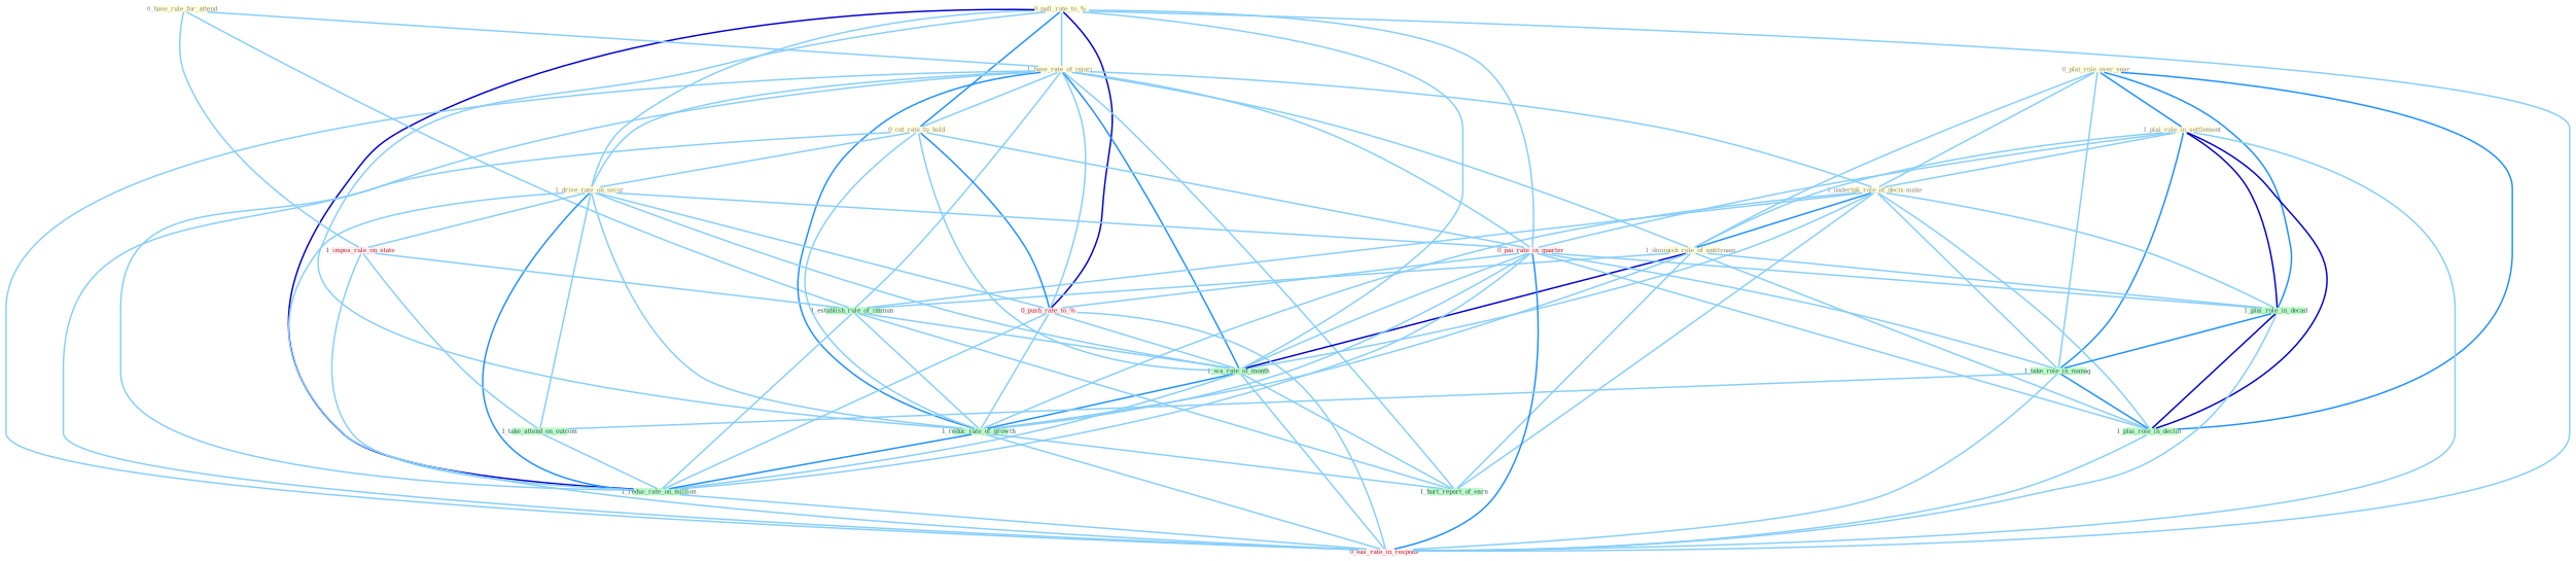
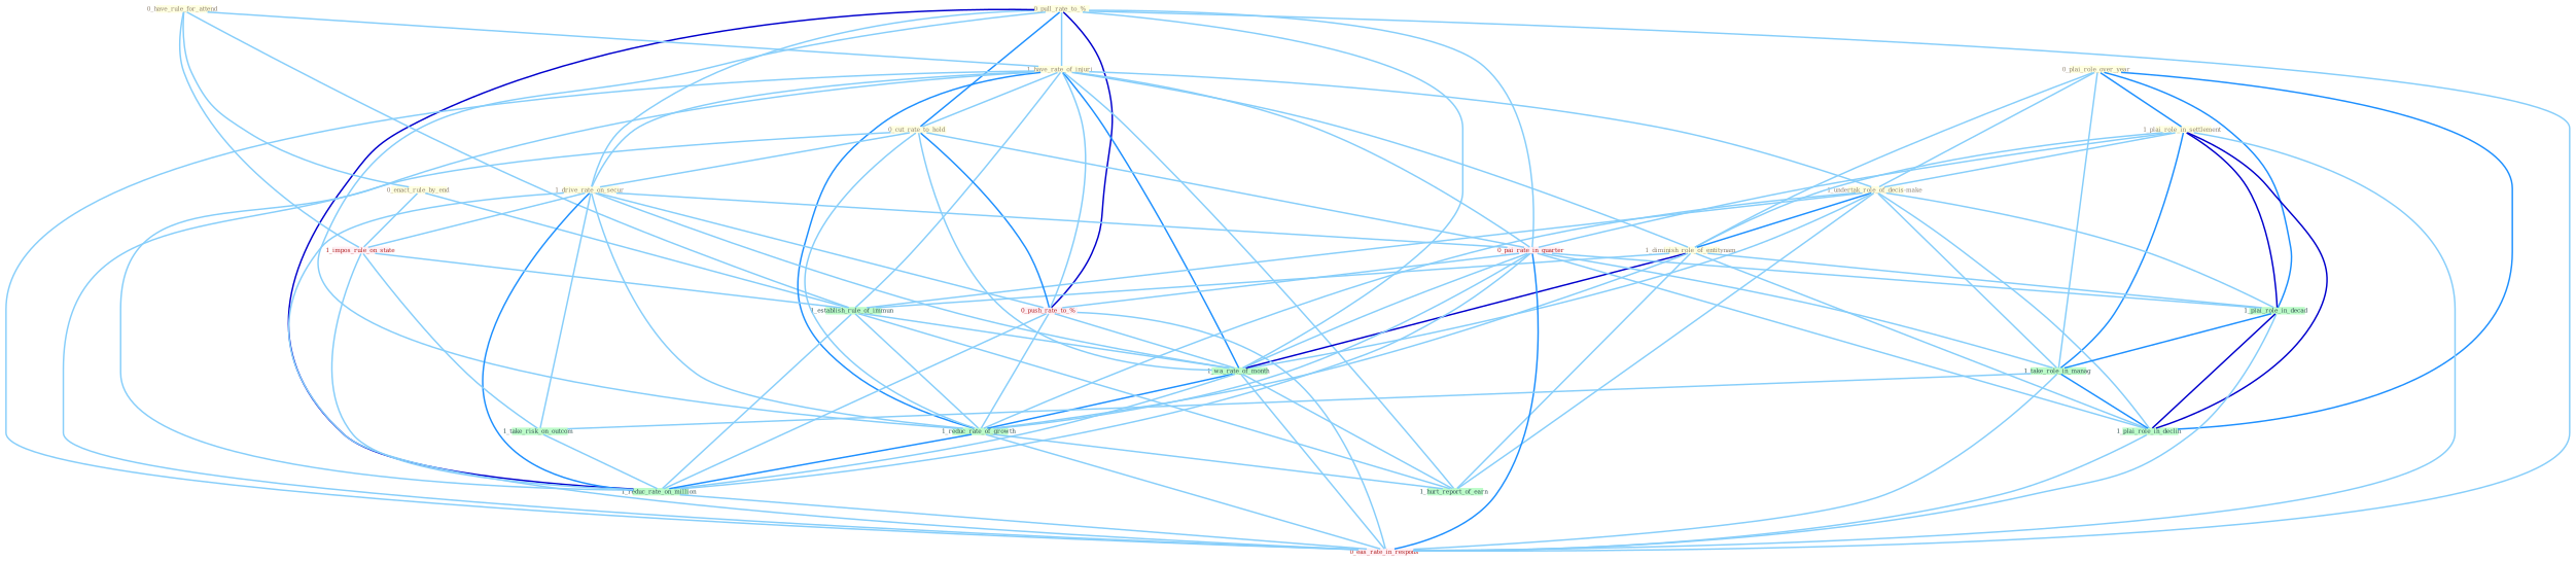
  graph {
    node [color="#ffffe0" fixedsize=true fontcolor="#8b7d6b" fontsize=4 shape=polygon style=filled]
    edge [color="#87cefa" w=1]
    "0_pull_rate_to_% " [height=.06 width=.5]
    "0_have_rule_for_attend " [height=.06 width=.5]
    "0_plai_role_over_year " [height=.06 width=.5]
    "1_plai_role_in_settlement " [height=.06 width=.5]
+   "0_enact_rule_by_end " [height=.06 width=.5]
    "1_have_rate_of_injuri " [height=.06 width=.5]
    "1_undertak_role_of_decis-make " [height=.06 width=.5]
    "1_diminish_role_of_entitynam " [height=.06 width=.5]
    "0_cut_rate_to_hold " [height=.06 width=.5]
    "1_drive_rate_on_secur " [height=.06 width=.5]
    "1_impos_rule_on_state " [color="#fff0f5" fontcolor="#b22222" height=.06 width=.5]
    "0_pai_rate_in_quarter " [color="#fff0f5" fontcolor="#b22222" height=.06 width=.5]
    "0_push_rate_to_% " [color="#fff0f5" fontcolor="#b22222" height=.06 width=.5]
    "0_eas_rate_in_respons " [color="#fff0f5" fontcolor="#b22222" height=.06 width=.5]
    "1_wa_rate_of_month " [color="#BDFCC9" fontcolor="#2f4f4f" height=.06 width=.5]
    "1_reduc_rate_of_growth " [color="#BDFCC9" fontcolor="#2f4f4f" height=.06 width=.5]
    "1_reduc_rate_on_million " [color="#BDFCC9" fontcolor="#2f4f4f" height=.06 width=.5]
    "1_establish_rule_of_immun " [color="#BDFCC9" fontcolor="#2f4f4f" height=.06 width=.5]
    "1_plai_role_in_decad " [color="#BDFCC9" fontcolor="#2f4f4f" height=.06 width=.5]
    "1_take_role_in_manag " [color="#BDFCC9" fontcolor="#2f4f4f" height=.06 width=.5]
    "1_plai_role_in_declin " [color="#BDFCC9" fontcolor="#2f4f4f" height=.06 width=.5]
    "1_hurt_report_of_earn " [color="#BDFCC9" fontcolor="#2f4f4f" height=.06 width=.5]
-   "1_take_risk_on_outcom " [color="#BDFCC9" fontcolor="#2f4f4f" height=.06 width=.5 label="1_take_attend_on_outcom"]
+   "1_take_risk_on_outcom " [color="#BDFCC9" fontcolor="#2f4f4f" height=.06 width=.5]
    subgraph sub_1 {
      "0_pull_rate_to_% "
      "0_have_rule_for_attend "
      "0_plai_role_over_year "
      "1_plai_role_in_settlement "
+     "0_enact_rule_by_end "
      "1_have_rate_of_injuri "
      "1_undertak_role_of_decis-make "
      "1_diminish_role_of_entitynam "
      "0_cut_rate_to_hold "
      "1_drive_rate_on_secur "
    }
    subgraph sub_2 {
      "1_impos_rule_on_state "
      "0_pai_rate_in_quarter "
      "0_push_rate_to_% "
      "0_eas_rate_in_respons "
    }
    "0_pull_rate_to_% " -- "1_have_rate_of_injuri "
    "0_pull_rate_to_% " -- "0_cut_rate_to_hold " [color="#1e90ff" w=2]
    "0_pull_rate_to_% " -- "1_drive_rate_on_secur "
    "0_pull_rate_to_% " -- "0_pai_rate_in_quarter "
    "0_pull_rate_to_% " -- "0_push_rate_to_% " [color="#0000cd" w=3]
    "0_pull_rate_to_% " -- "0_eas_rate_in_respons "
    "0_pull_rate_to_% " -- "1_wa_rate_of_month "
    "0_pull_rate_to_% " -- "1_reduc_rate_of_growth "
    "0_pull_rate_to_% " -- "1_reduc_rate_on_million " [color="#0000cd"]
+   "0_have_rule_for_attend " -- "0_enact_rule_by_end "
    "0_have_rule_for_attend " -- "1_have_rate_of_injuri "
    "0_have_rule_for_attend " -- "1_impos_rule_on_state "
    "0_have_rule_for_attend " -- "1_establish_rule_of_immun "
    "0_plai_role_over_year " -- "1_plai_role_in_settlement " [color="#1e90ff" w=2]
    "0_plai_role_over_year " -- "1_undertak_role_of_decis-make "
    "0_plai_role_over_year " -- "1_diminish_role_of_entitynam "
    "0_plai_role_over_year " -- "1_plai_role_in_decad " [color="#1e90ff" w=2]
    "0_plai_role_over_year " -- "1_take_role_in_manag "
    "0_plai_role_over_year " -- "1_plai_role_in_declin " [color="#1e90ff" w=2]
    "1_plai_role_in_settlement " -- "1_undertak_role_of_decis-make "
    "1_plai_role_in_settlement " -- "1_diminish_role_of_entitynam "
    "1_plai_role_in_settlement " -- "0_pai_rate_in_quarter "
    "1_plai_role_in_settlement " -- "0_eas_rate_in_respons "
    "1_plai_role_in_settlement " -- "1_plai_role_in_decad " [color="#0000cd" w=3]
    "1_plai_role_in_settlement " -- "1_take_role_in_manag " [color="#1e90ff" w=2]
    "1_plai_role_in_settlement " -- "1_plai_role_in_declin " [color="#0000cd" w=3]
+   "0_enact_rule_by_end " -- "1_impos_rule_on_state "
+   "0_enact_rule_by_end " -- "1_establish_rule_of_immun "
    "1_have_rate_of_injuri " -- "1_undertak_role_of_decis-make "
    "1_have_rate_of_injuri " -- "1_diminish_role_of_entitynam "
    "1_have_rate_of_injuri " -- "0_cut_rate_to_hold "
    "1_have_rate_of_injuri " -- "1_drive_rate_on_secur "
    "1_have_rate_of_injuri " -- "0_pai_rate_in_quarter "
    "1_have_rate_of_injuri " -- "0_push_rate_to_% "
    "1_have_rate_of_injuri " -- "0_eas_rate_in_respons "
    "1_have_rate_of_injuri " -- "1_wa_rate_of_month " [color="#1e90ff" w=2]
    "1_have_rate_of_injuri " -- "1_reduc_rate_of_growth " [color="#1e90ff" w=2]
    "1_have_rate_of_injuri " -- "1_reduc_rate_on_million "
    "1_have_rate_of_injuri " -- "1_establish_rule_of_immun "
    "1_have_rate_of_injuri " -- "1_hurt_report_of_earn "
    "1_undertak_role_of_decis-make " -- "1_diminish_role_of_entitynam " [color="#1e90ff" w=2]
    "1_undertak_role_of_decis-make " -- "1_wa_rate_of_month "
    "1_undertak_role_of_decis-make " -- "1_reduc_rate_of_growth "
    "1_undertak_role_of_decis-make " -- "1_establish_rule_of_immun "
    "1_undertak_role_of_decis-make " -- "1_plai_role_in_decad "
    "1_undertak_role_of_decis-make " -- "1_take_role_in_manag "
    "1_undertak_role_of_decis-make " -- "1_plai_role_in_declin "
    "1_undertak_role_of_decis-make " -- "1_hurt_report_of_earn "
    "1_diminish_role_of_entitynam " -- "1_wa_rate_of_month " [color="#0000cd"]
    "1_diminish_role_of_entitynam " -- "1_reduc_rate_of_growth "
    "1_diminish_role_of_entitynam " -- "1_establish_rule_of_immun "
    "1_diminish_role_of_entitynam " -- "1_plai_role_in_decad "
    "1_diminish_role_of_entitynam " -- "1_plai_role_in_declin "
    "1_diminish_role_of_entitynam " -- "1_hurt_report_of_earn "
    "0_cut_rate_to_hold " -- "1_drive_rate_on_secur "
    "0_cut_rate_to_hold " -- "0_pai_rate_in_quarter "
    "0_cut_rate_to_hold " -- "0_push_rate_to_% " [color="#1e90ff" w=2]
    "0_cut_rate_to_hold " -- "0_eas_rate_in_respons "
    "0_cut_rate_to_hold " -- "1_wa_rate_of_month "
    "0_cut_rate_to_hold " -- "1_reduc_rate_of_growth "
    "1_drive_rate_on_secur " -- "1_impos_rule_on_state "
    "1_drive_rate_on_secur " -- "0_pai_rate_in_quarter "
    "1_drive_rate_on_secur " -- "0_push_rate_to_% "
    "1_drive_rate_on_secur " -- "0_eas_rate_in_respons "
    "1_drive_rate_on_secur " -- "1_wa_rate_of_month "
    "1_drive_rate_on_secur " -- "1_reduc_rate_of_growth "
    "1_drive_rate_on_secur " -- "1_reduc_rate_on_million " [color="#1e90ff" w=2]
    "1_drive_rate_on_secur " -- "1_take_risk_on_outcom "
    "1_impos_rule_on_state " -- "1_reduc_rate_on_million "
    "1_impos_rule_on_state " -- "1_establish_rule_of_immun "
    "1_impos_rule_on_state " -- "1_take_risk_on_outcom "
    "0_pai_rate_in_quarter " -- "0_push_rate_to_% "
    "0_pai_rate_in_quarter " -- "0_eas_rate_in_respons " [color="#1e90ff" w=2]
    "0_pai_rate_in_quarter " -- "1_wa_rate_of_month "
    "0_pai_rate_in_quarter " -- "1_reduc_rate_of_growth "
    "0_pai_rate_in_quarter " -- "1_reduc_rate_on_million "
    "0_pai_rate_in_quarter " -- "1_plai_role_in_decad "
    "0_pai_rate_in_quarter " -- "1_take_role_in_manag "
    "0_pai_rate_in_quarter " -- "1_plai_role_in_declin "
    "0_push_rate_to_% " -- "0_eas_rate_in_respons "
    "0_push_rate_to_% " -- "1_wa_rate_of_month "
    "0_push_rate_to_% " -- "1_reduc_rate_of_growth "
    "0_push_rate_to_% " -- "1_reduc_rate_on_million "
    "1_wa_rate_of_month " -- "0_eas_rate_in_respons "
    "1_wa_rate_of_month " -- "1_reduc_rate_of_growth " [color="#1e90ff" w=2]
    "1_wa_rate_of_month " -- "1_reduc_rate_on_million "
    "1_wa_rate_of_month " -- "1_hurt_report_of_earn "
    "1_reduc_rate_of_growth " -- "0_eas_rate_in_respons "
    "1_reduc_rate_of_growth " -- "1_reduc_rate_on_million " [color="#1e90ff" w=2]
    "1_reduc_rate_of_growth " -- "1_hurt_report_of_earn "
    "1_reduc_rate_on_million " -- "0_eas_rate_in_respons "
    "1_establish_rule_of_immun " -- "1_wa_rate_of_month "
    "1_establish_rule_of_immun " -- "1_reduc_rate_of_growth "
    "1_establish_rule_of_immun " -- "1_reduc_rate_on_million "
    "1_establish_rule_of_immun " -- "1_hurt_report_of_earn "
    "1_plai_role_in_decad " -- "0_eas_rate_in_respons "
    "1_plai_role_in_decad " -- "1_take_role_in_manag " [color="#1e90ff" w=2]
    "1_plai_role_in_decad " -- "1_plai_role_in_declin " [color="#0000cd" w=3]
    "1_take_role_in_manag " -- "0_eas_rate_in_respons "
    "1_take_role_in_manag " -- "1_plai_role_in_declin " [color="#1e90ff" w=2]
    "1_take_role_in_manag " -- "1_take_risk_on_outcom "
    "1_plai_role_in_declin " -- "0_eas_rate_in_respons "
    "1_take_risk_on_outcom " -- "1_reduc_rate_on_million "
  }
